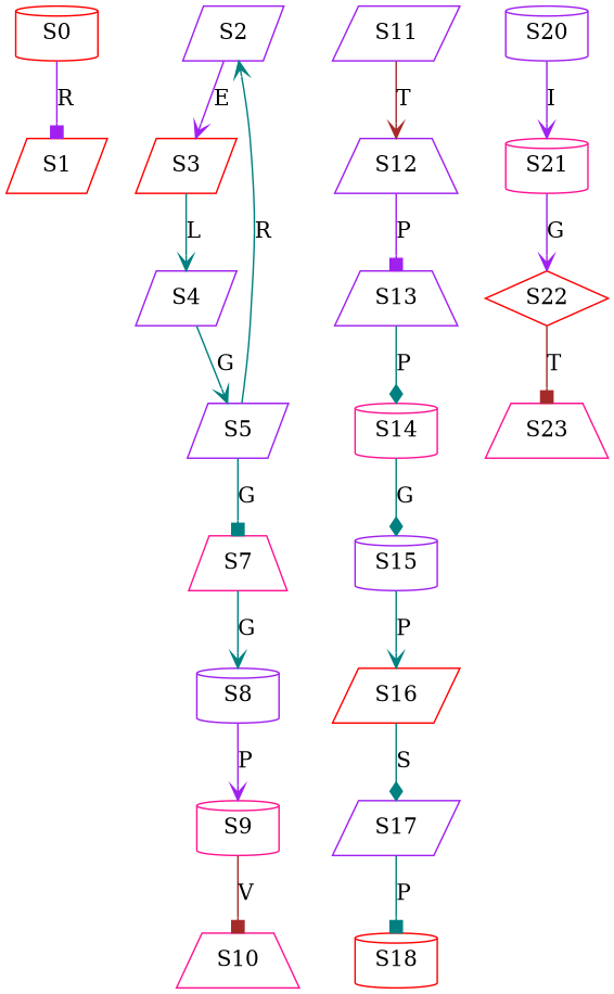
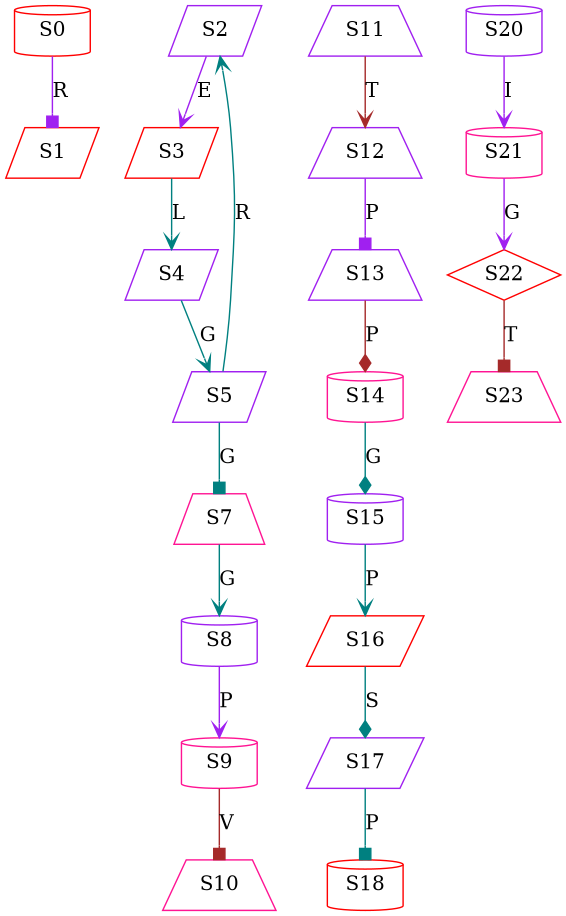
  strict digraph {
    node [color=purple shape=cylinder]
    edge [arrowhead=vee color=teal]
    S0 [color=red]
    S1 [color=red shape=parallelogram]
    S2 [shape=parallelogram]
    S3 [color=red shape=parallelogram]
    S4 [shape=parallelogram]
    S5 [shape=parallelogram]
    S7 [color=deeppink shape=trapezium]
    S8
    S9 [color=deeppink]
    S10 [color=deeppink shape=trapezium]
-   S11 [shape=parallelogram]
+   S11 [shape=trapezium]
    S12 [shape=trapezium]
    S13 [shape=trapezium]
    S14 [color=deeppink]
    S15
    S16 [color=red shape=parallelogram]
    S17 [shape=parallelogram]
    S18 [color=red]
    S21 [color=deeppink]
    S20
    S22 [color=red shape=diamond]
    S23 [color=deeppink shape=trapezium]
    S0 -> S1 [arrowhead=box color=purple label=R]
    S2 -> S3 [color=purple label=E]
    S3 -> S4 [label=L]
    S4 -> S5 [label=G]
    S5 -> S2 [label=R]
    S5 -> S7 [arrowhead=box label=G]
    S7 -> S8 [label=G]
    S8 -> S9 [color=purple label=P]
    S9 -> S10 [arrowhead=box color=brown label=V]
    S11 -> S12 [color=brown label=T]
    S12 -> S13 [arrowhead=box color=purple label=P]
-   S13 -> S14 [arrowhead=diamond label=P]
+   S13 -> S14 [arrowhead=diamond color=brown label=P]
    S14 -> S15 [arrowhead=diamond label=G]
    S15 -> S16 [label=P]
    S16 -> S17 [arrowhead=diamond label=S]
    S17 -> S18 [arrowhead=box label=P]
    S21 -> S22 [color=purple label=G]
    S20 -> S21 [color=purple label=I]
    S22 -> S23 [arrowhead=box color=brown label=T]
  }
